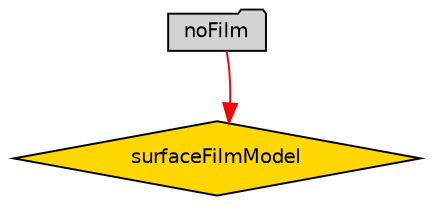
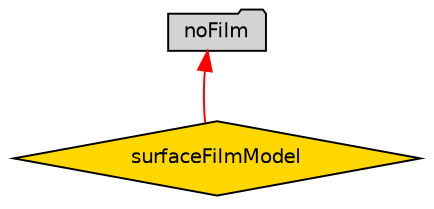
  digraph {
    node [color=black fontname=Helvetica fontsize=10 style=filled]
    n1 [fillcolor=lightgrey fontcolor=black height=0.2 label=noFilm shape=folder width=0.4]
    n2 [height=0.2 label=surfaceFilmModel shape=diamond width=0.4 fillcolor=gold]
-   n2 -> n1 [color=red dir=back fontname=Helvetica fontsize=10 labelfontname=Helvetica labelfontsize=10 style=solid]
+   n1 -> n2 [color=red dir=back fontname=Helvetica fontsize=10 labelfontname=Helvetica labelfontsize=10 style=solid]
  }
